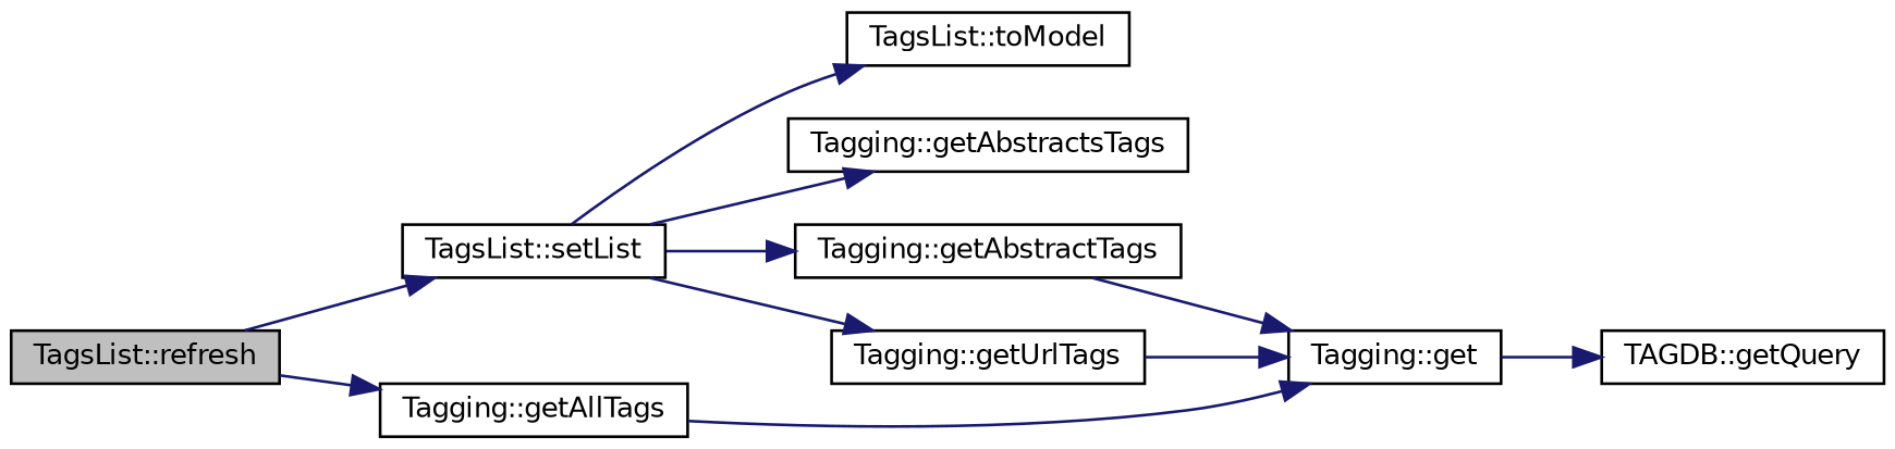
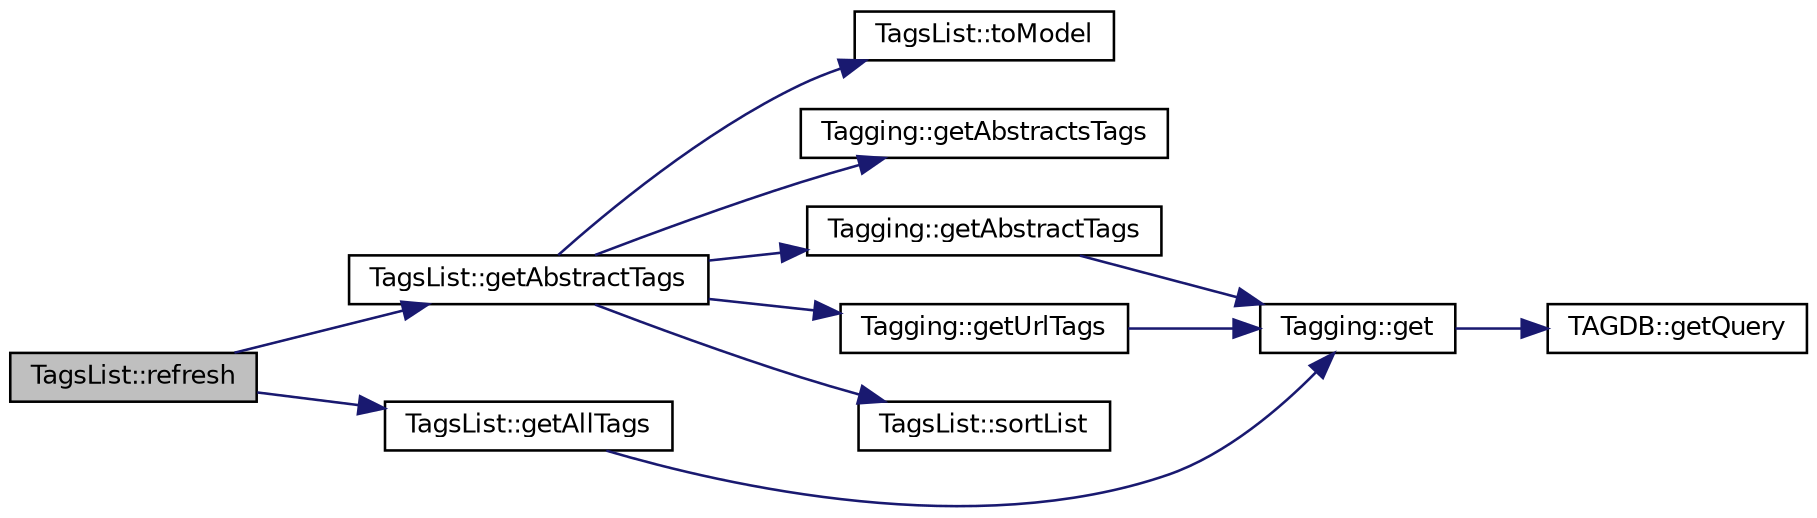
  digraph {
    rankdir=LR
    node [color=black fillcolor=white fontname=Helvetica fontsize=10 shape=record style=filled]
    edge [color=midnightblue fontname=Helvetica fontsize=10 labelfontname=Helvetica labelfontsize=10 style=solid]
    n1 [fillcolor=grey75 fontcolor=black height=0.2 label="TagsList::refresh" width=0.4]
-   n2 [height=0.2 label="TagsList::setList" width=0.4]
-   n3 [height=0.2 label="Tagging::getAllTags" width=0.4]
+   n2 [height=0.2 label="TagsList::getAbstractTags" width=0.4]
+   n3 [height=0.2 label="TagsList::getAllTags" width=0.4]
    n4 [height=0.2 label="TagsList::toModel" width=0.4]
    n5 [height=0.2 label="Tagging::getAbstractsTags" width=0.4]
    n6 [height=0.2 label="Tagging::getAbstractTags" width=0.4]
    n7 [height=0.2 label="Tagging::getUrlTags" width=0.4]
+   n8 [height=0.2 label="TagsList::sortList" width=0.4]
    n9 [height=0.2 label="Tagging::get" width=0.4]
    n10 [height=0.2 label="TAGDB::getQuery" width=0.4]
    n1 -> n2
    n1 -> n3
    n2 -> n4
    n2 -> n5
    n2 -> n6
    n2 -> n7
+   n2 -> n8
    n3 -> n9
    n6 -> n9
    n7 -> n9
    n9 -> n10
  }
